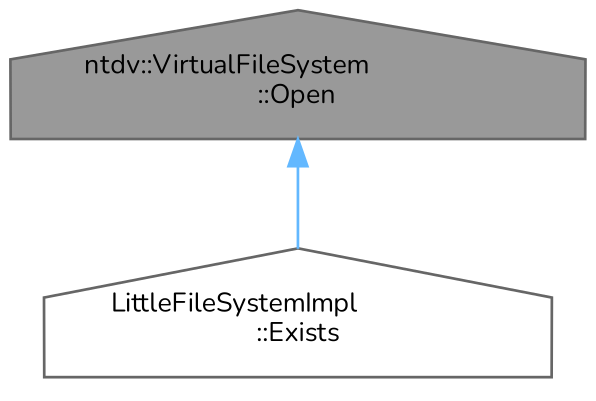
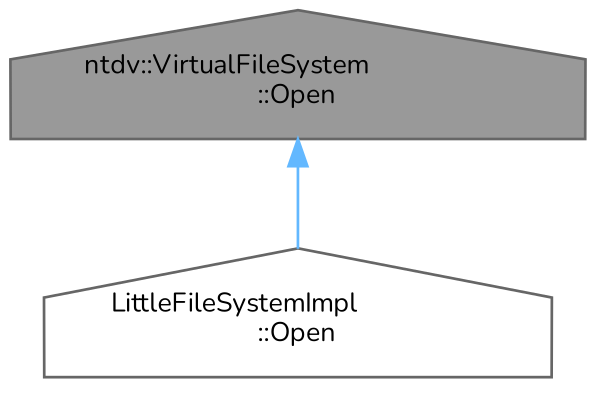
  digraph {
    rankdir=TB
    fontname=Nunito
    node [fontname=Nunito fontsize=10 shape=house style=filled]
    n1 [color=gray40 fillcolor=grey60 fontcolor=black height=0.2 label="ntdv::VirtualFileSystem\l::Open" width=0.4]
-   n2 [color=grey40 fillcolor=white height=0.2 label="LittleFileSystemImpl\l::Exists" width=0.4]
+   n2 [color=grey40 fillcolor=white height=0.2 label="LittleFileSystemImpl\l::Open" width=0.4]
    n1 -> n2 [color=steelblue1 dir=back fontname=Nunito fontsize=10 labelfontname=Helvetica labelfontsize=10 style=solid]
  }
